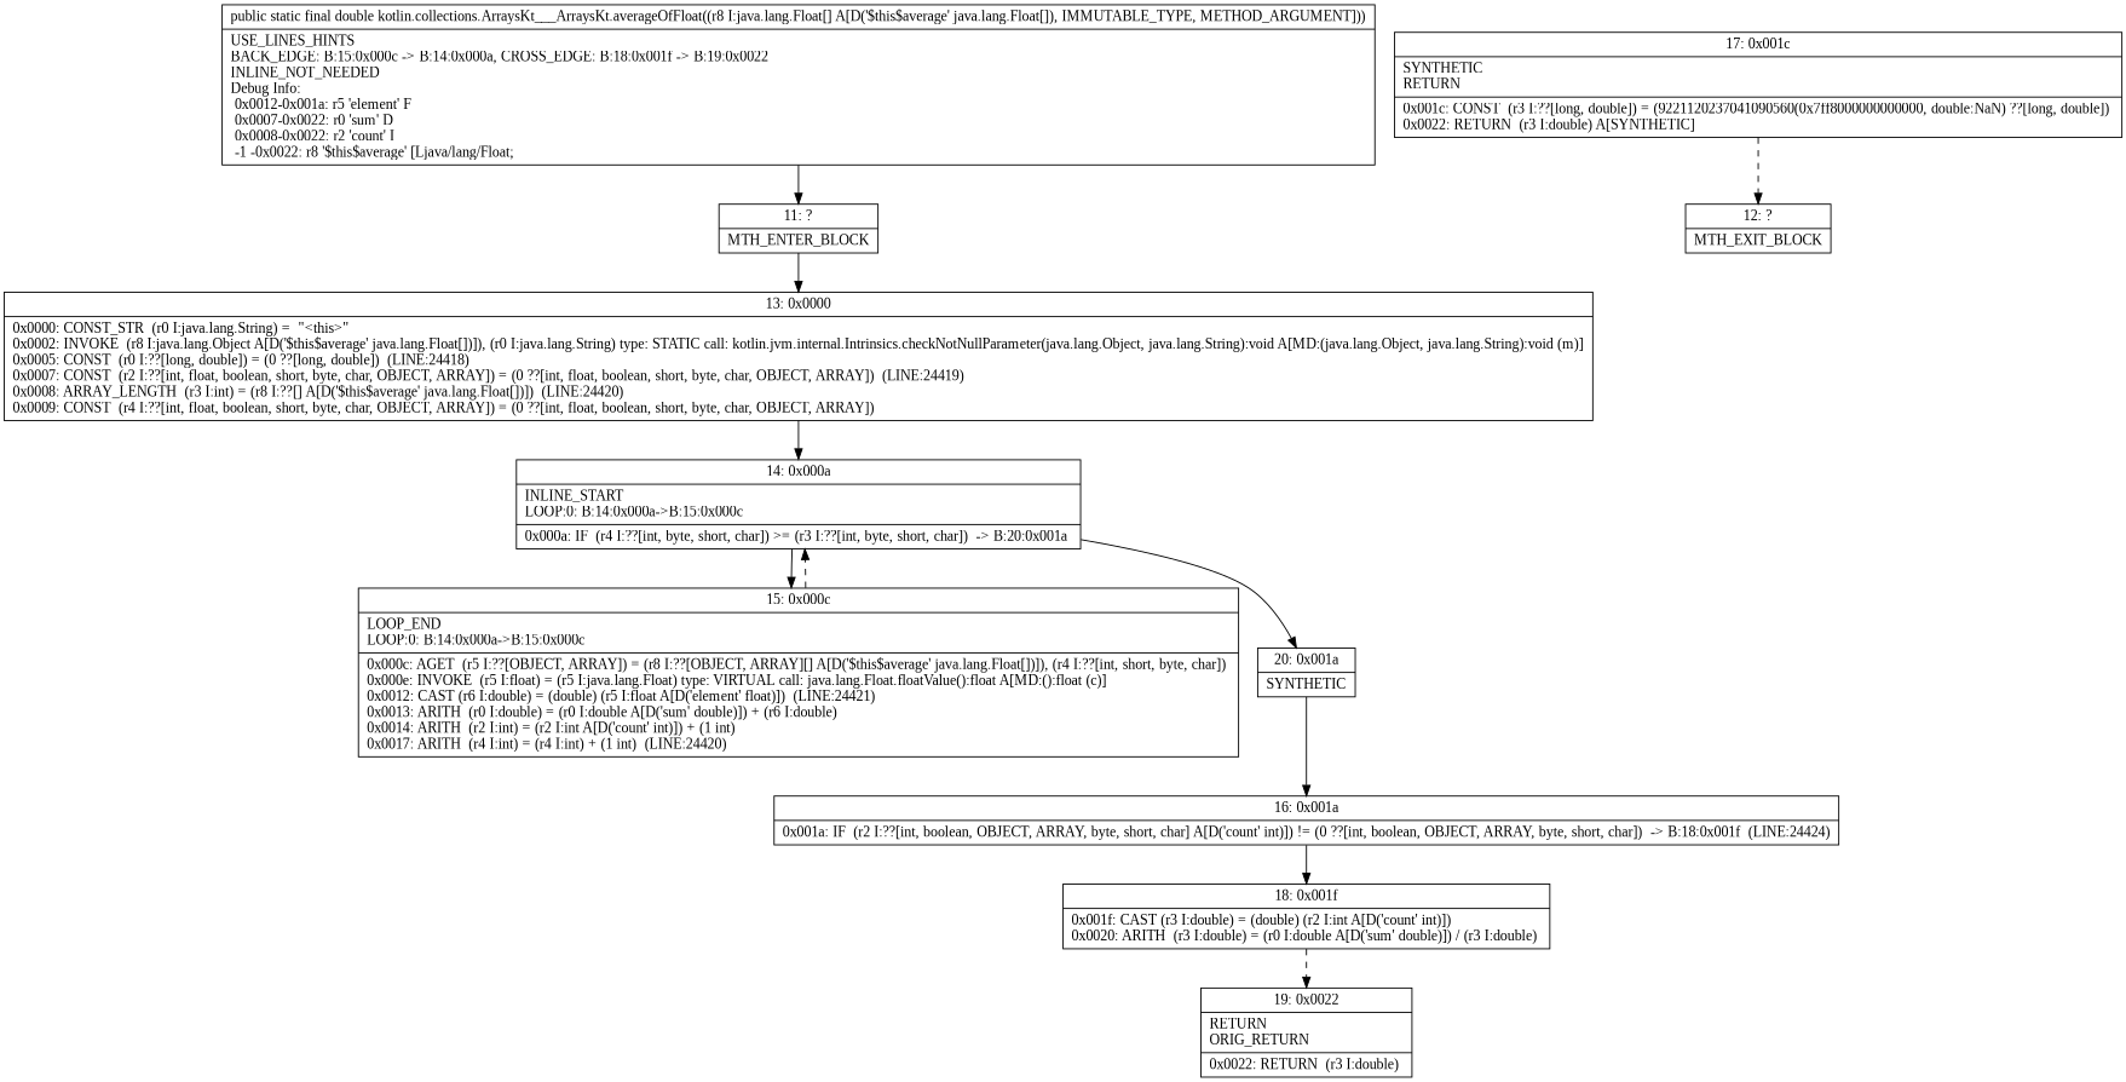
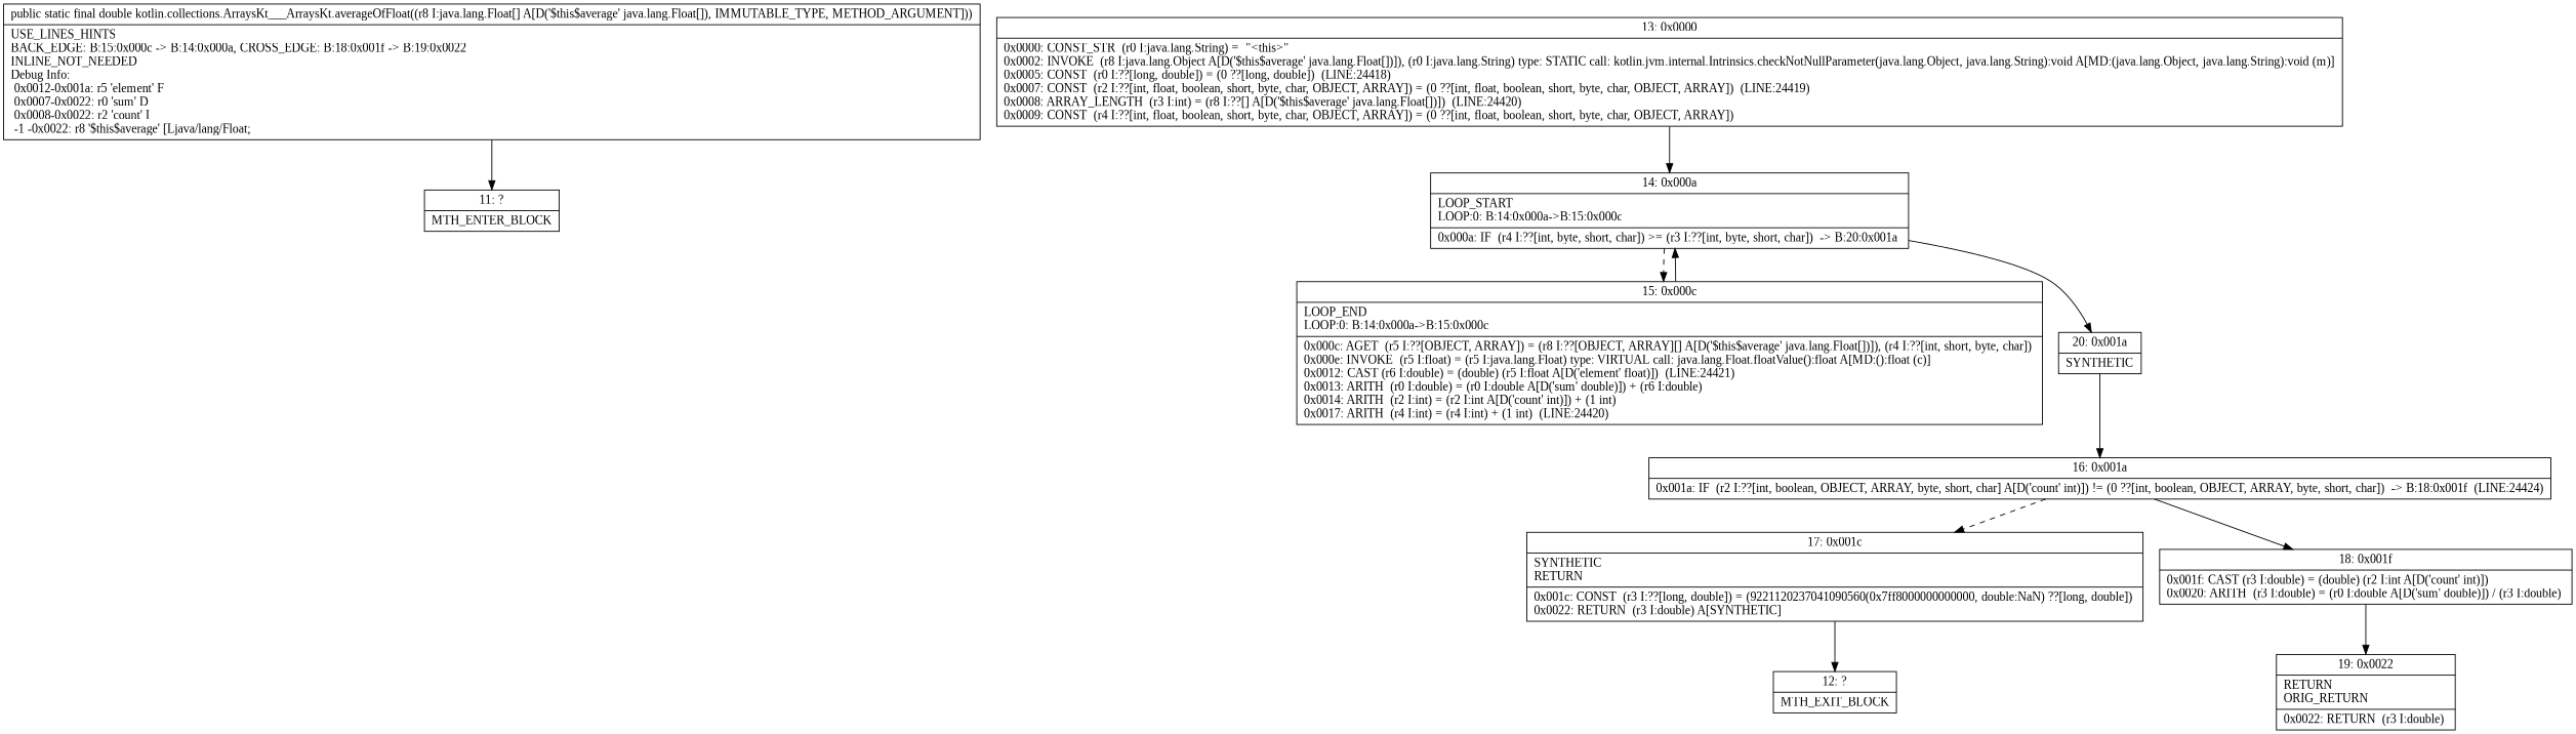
  digraph {
    fontname="Liberation Serif"
    node [fontname="Liberation Serif" shape=record]
    edge [fontname="Liberation Serif"]
    n1 [label="{11\:\ ?|MTH_ENTER_BLOCK\l}"]
    n2 [label="{13\:\ 0x0000|0x0000: CONST_STR  (r0 I:java.lang.String) =  \"\<this\>\" \l0x0002: INVOKE  (r8 I:java.lang.Object A[D('$this$average' java.lang.Float[])]), (r0 I:java.lang.String) type: STATIC call: kotlin.jvm.internal.Intrinsics.checkNotNullParameter(java.lang.Object, java.lang.String):void A[MD:(java.lang.Object, java.lang.String):void (m)]\l0x0005: CONST  (r0 I:??[long, double]) = (0 ??[long, double])  (LINE:24418)\l0x0007: CONST  (r2 I:??[int, float, boolean, short, byte, char, OBJECT, ARRAY]) = (0 ??[int, float, boolean, short, byte, char, OBJECT, ARRAY])  (LINE:24419)\l0x0008: ARRAY_LENGTH  (r3 I:int) = (r8 I:??[] A[D('$this$average' java.lang.Float[])])  (LINE:24420)\l0x0009: CONST  (r4 I:??[int, float, boolean, short, byte, char, OBJECT, ARRAY]) = (0 ??[int, float, boolean, short, byte, char, OBJECT, ARRAY]) \l}"]
-   n3 [label="{14\:\ 0x000a|INLINE_START\lLOOP:0: B:14:0x000a\-\>B:15:0x000c\l|0x000a: IF  (r4 I:??[int, byte, short, char]) \>= (r3 I:??[int, byte, short, char])  \-\> B:20:0x001a \l}"]
+   n3 [label="{14\:\ 0x000a|LOOP_START\lLOOP:0: B:14:0x000a\-\>B:15:0x000c\l|0x000a: IF  (r4 I:??[int, byte, short, char]) \>= (r3 I:??[int, byte, short, char])  \-\> B:20:0x001a \l}"]
    n4 [label="{15\:\ 0x000c|LOOP_END\lLOOP:0: B:14:0x000a\-\>B:15:0x000c\l|0x000c: AGET  (r5 I:??[OBJECT, ARRAY]) = (r8 I:??[OBJECT, ARRAY][] A[D('$this$average' java.lang.Float[])]), (r4 I:??[int, short, byte, char]) \l0x000e: INVOKE  (r5 I:float) = (r5 I:java.lang.Float) type: VIRTUAL call: java.lang.Float.floatValue():float A[MD:():float (c)]\l0x0012: CAST (r6 I:double) = (double) (r5 I:float A[D('element' float)])  (LINE:24421)\l0x0013: ARITH  (r0 I:double) = (r0 I:double A[D('sum' double)]) + (r6 I:double) \l0x0014: ARITH  (r2 I:int) = (r2 I:int A[D('count' int)]) + (1 int) \l0x0017: ARITH  (r4 I:int) = (r4 I:int) + (1 int)  (LINE:24420)\l}"]
    n5 [label="{20\:\ 0x001a|SYNTHETIC\l}"]
    n6 [label="{16\:\ 0x001a|0x001a: IF  (r2 I:??[int, boolean, OBJECT, ARRAY, byte, short, char] A[D('count' int)]) != (0 ??[int, boolean, OBJECT, ARRAY, byte, short, char])  \-\> B:18:0x001f  (LINE:24424)\l}"]
    n7 [label="{17\:\ 0x001c|SYNTHETIC\lRETURN\l|0x001c: CONST  (r3 I:??[long, double]) = (9221120237041090560(0x7ff8000000000000, double:NaN) ??[long, double]) \l0x0022: RETURN  (r3 I:double) A[SYNTHETIC]\l}"]
    n8 [label="{18\:\ 0x001f|0x001f: CAST (r3 I:double) = (double) (r2 I:int A[D('count' int)]) \l0x0020: ARITH  (r3 I:double) = (r0 I:double A[D('sum' double)]) \/ (r3 I:double) \l}"]
    n9 [label="{12\:\ ?|MTH_EXIT_BLOCK\l}"]
    n10 [label="{19\:\ 0x0022|RETURN\lORIG_RETURN\l|0x0022: RETURN  (r3 I:double) \l}"]
    n11 [label="{public static final double kotlin.collections.ArraysKt___ArraysKt.averageOfFloat((r8 I:java.lang.Float[] A[D('$this$average' java.lang.Float[]), IMMUTABLE_TYPE, METHOD_ARGUMENT]))  | USE_LINES_HINTS\lBACK_EDGE: B:15:0x000c \-\> B:14:0x000a, CROSS_EDGE: B:18:0x001f \-\> B:19:0x0022\lINLINE_NOT_NEEDED\lDebug Info:\l  0x0012\-0x001a: r5 'element' F\l  0x0007\-0x0022: r0 'sum' D\l  0x0008\-0x0022: r2 'count' I\l  \-1 \-0x0022: r8 '$this$average' [Ljava\/lang\/Float;\l}"]
-   n1 -> n2
    n2 -> n3
-   n3 -> n4 [style=solid]
+   n3 -> n4 [style=dashed]
    n3 -> n5
-   n4 -> n3 [style=dashed]
+   n4 -> n3
    n5 -> n6
+   n6 -> n7 [style=dashed]
    n6 -> n8
-   n7 -> n9 [style=dashed]
-   n8 -> n10 [style=dashed]
+   n7 -> n9
+   n8 -> n10
    n11 -> n1
  }
